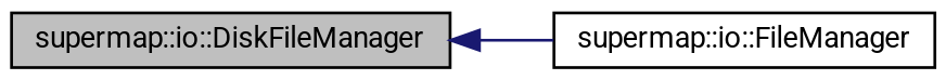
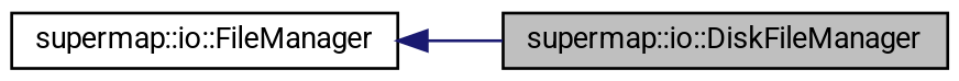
  digraph {
    rankdir=LR
    fontname=Roboto
    node [color=black fontname=Roboto fontsize=10 shape=record style=filled]
    n1 [fillcolor=grey75 fontcolor=black height=0.2 label="supermap::io::DiskFileManager" width=0.4]
    n2 [fillcolor=white height=0.2 label="supermap::io::FileManager" width=0.4]
-   n1 -> n2 [color=midnightblue dir=back fontname=Roboto fontsize=10 labelfontname=Helvetica labelfontsize=10 style=solid]
+   n2 -> n1 [color=midnightblue dir=back fontname=Roboto fontsize=10 labelfontname=Helvetica labelfontsize=10 style=solid]
  }
